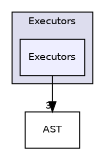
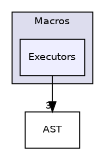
  digraph {
    compound=true
    node [fontname=Helvetica fontsize=10 shape=box]
    n1 [fillcolor="#eeeeff" label=Executors pencolor=black style=filled]
    n2 [label=AST]
    subgraph cluster_1 {
      bgcolor="#ddddee"
      fontname=Helvetica
      fontsize=10
-     label=Executors
+     label=Macros
      pencolor=black
      n1
    }
    n1 -> n2 [headlabel=3 labeldistance=1.5 labelfontname=Helvetica labelfontsize=10]
  }
